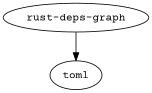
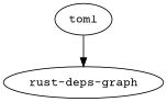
  digraph {
    fontname="Courier Prime"
    node [fontname="Courier Prime"]
    n1 [label="rust-deps-graph"]
    n2 [label=toml]
-   n1 -> n2 [fontname="Courier Prime"]
+   n2 -> n1 [fontname="Courier Prime"]
  }
